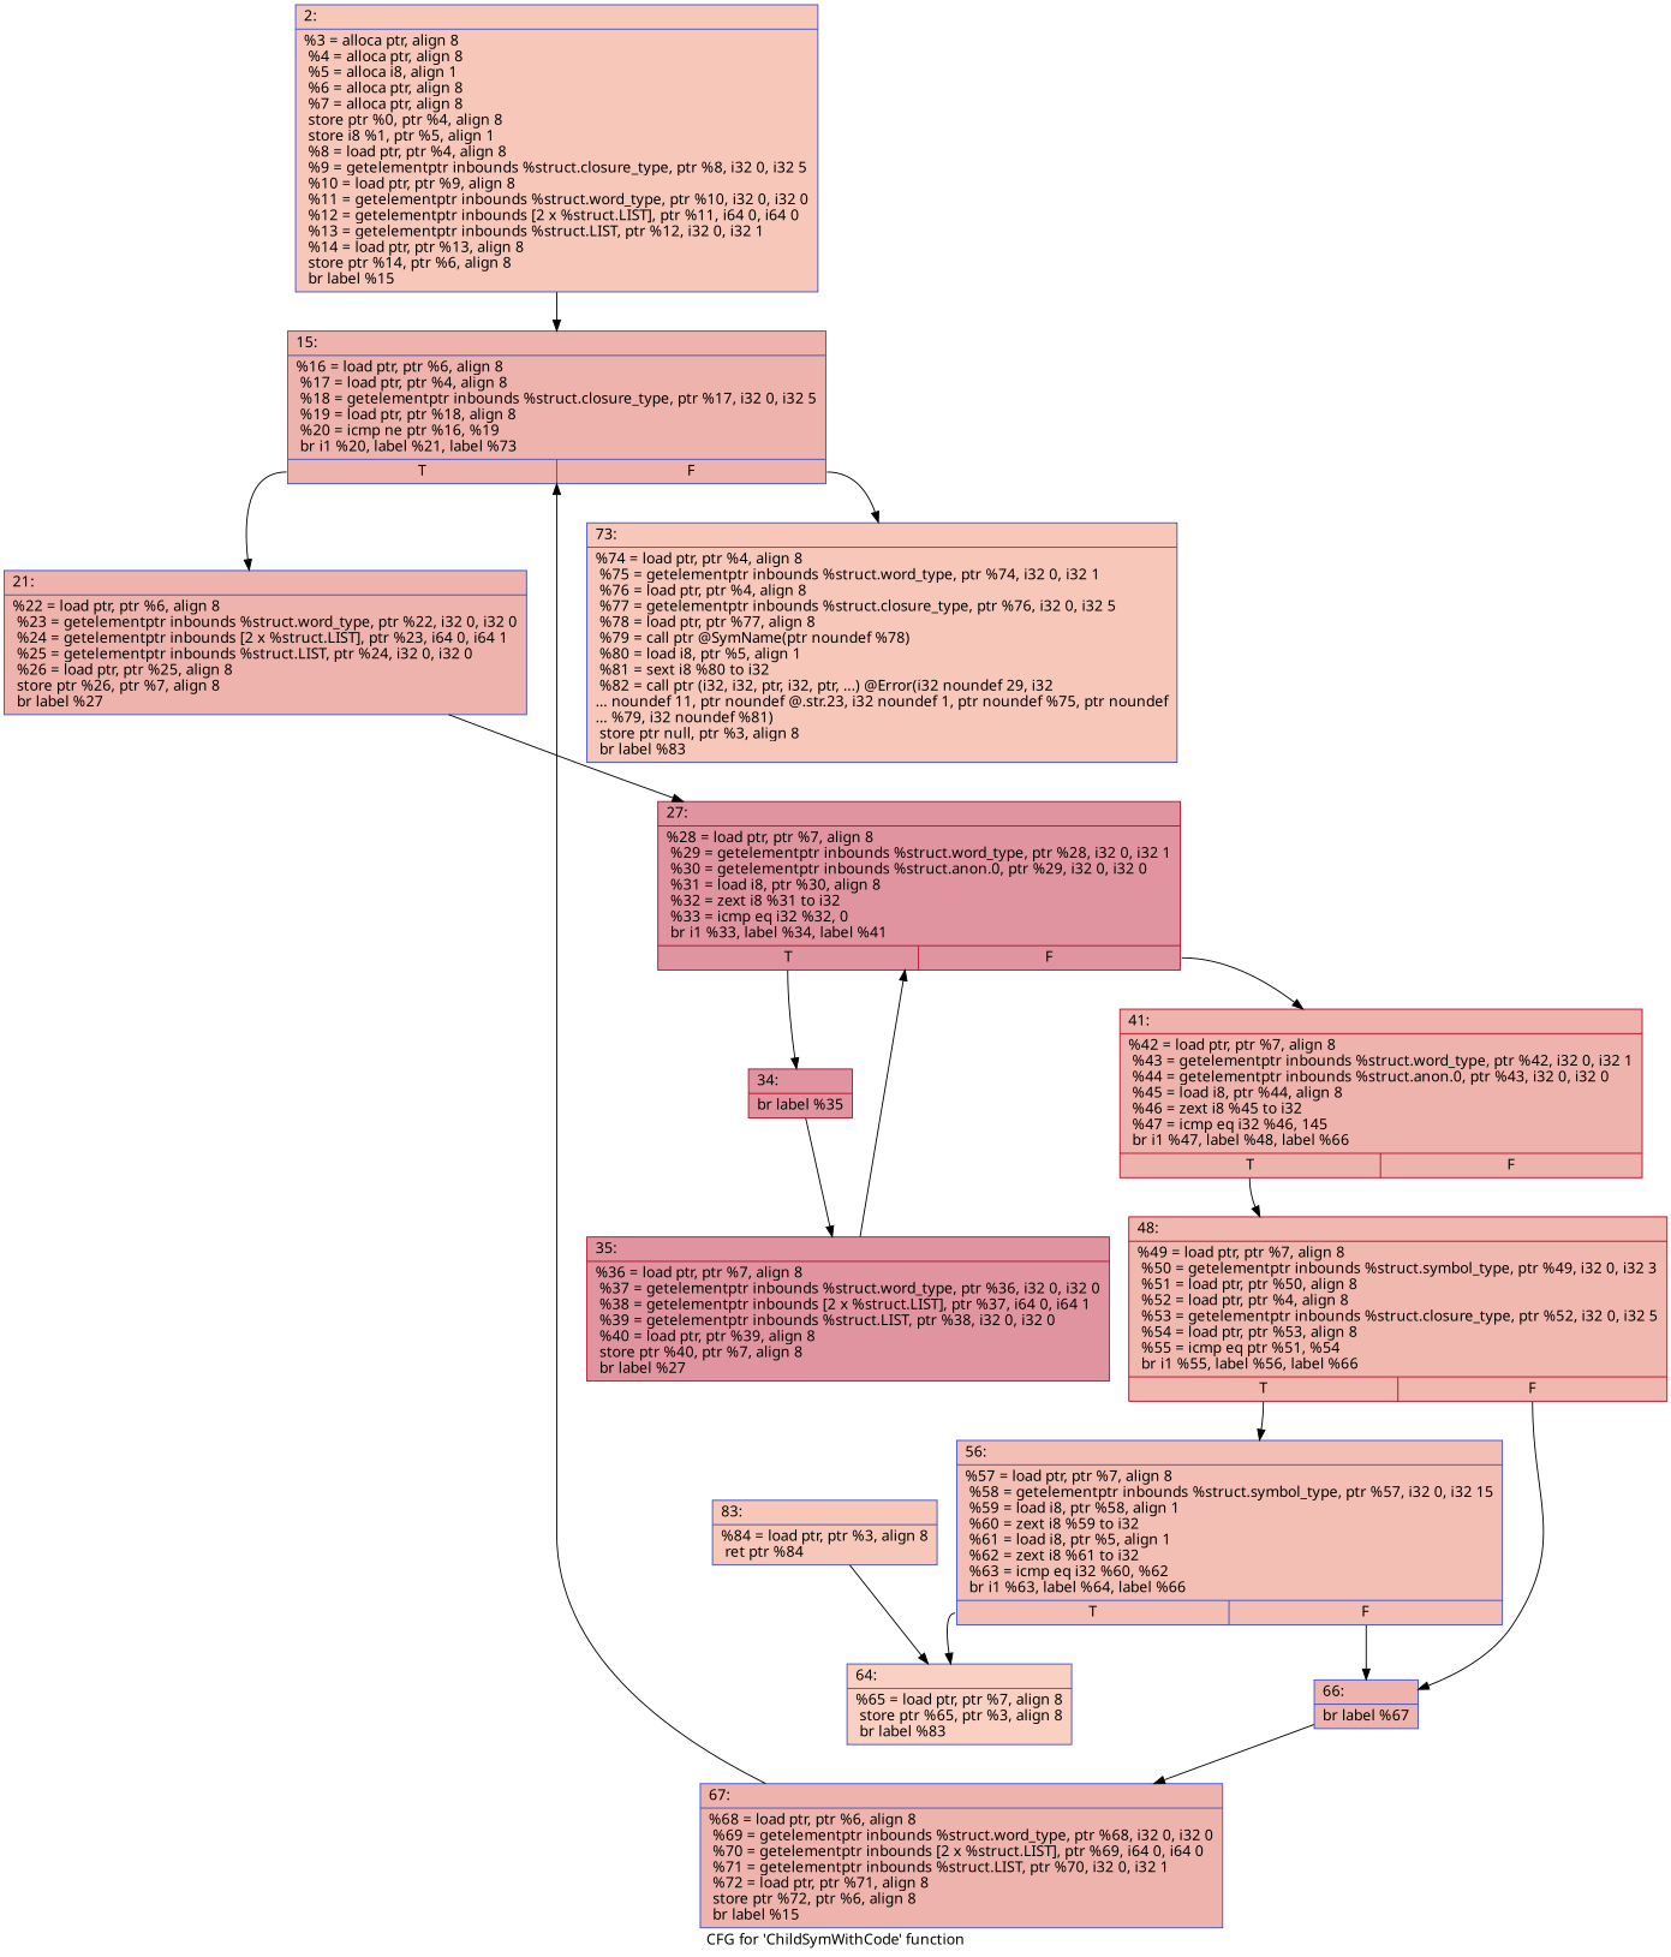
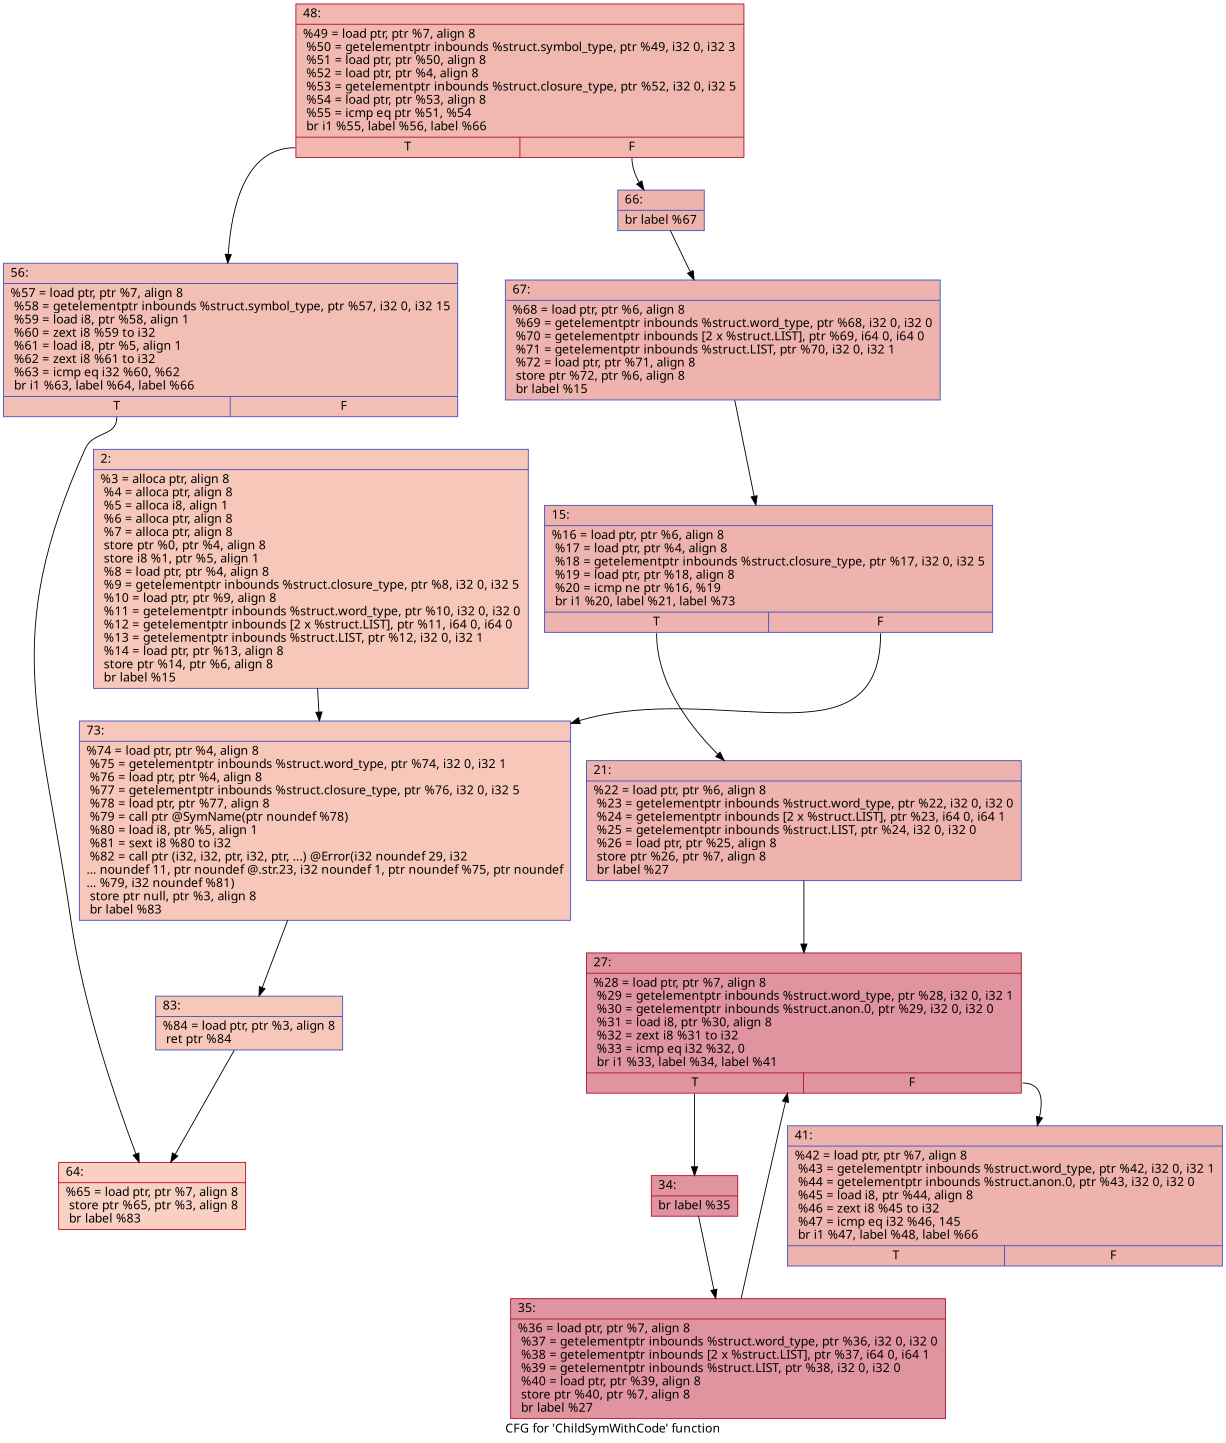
  digraph {
    fontname="Noto Sans"
    label="CFG for 'ChildSymWithCode' function"
    node [color="#3d50c3ff" fillcolor="#d6524470" fontname="Noto Sans" shape=record style=filled]
    edge [fontname="Noto Sans"]
    n1 [fillcolor="#ec7f6370" label="{2:\l|  %3 = alloca ptr, align 8\l  %4 = alloca ptr, align 8\l  %5 = alloca i8, align 1\l  %6 = alloca ptr, align 8\l  %7 = alloca ptr, align 8\l  store ptr %0, ptr %4, align 8\l  store i8 %1, ptr %5, align 1\l  %8 = load ptr, ptr %4, align 8\l  %9 = getelementptr inbounds %struct.closure_type, ptr %8, i32 0, i32 5\l  %10 = load ptr, ptr %9, align 8\l  %11 = getelementptr inbounds %struct.word_type, ptr %10, i32 0, i32 0\l  %12 = getelementptr inbounds [2 x %struct.LIST], ptr %11, i64 0, i64 0\l  %13 = getelementptr inbounds %struct.LIST, ptr %12, i32 0, i32 1\l  %14 = load ptr, ptr %13, align 8\l  store ptr %14, ptr %6, align 8\l  br label %15\l}"]
    n2 [label="{15:\l|  %16 = load ptr, ptr %6, align 8\l  %17 = load ptr, ptr %4, align 8\l  %18 = getelementptr inbounds %struct.closure_type, ptr %17, i32 0, i32 5\l  %19 = load ptr, ptr %18, align 8\l  %20 = icmp ne ptr %16, %19\l  br i1 %20, label %21, label %73\l|{<s0>T|<s1>F}}"]
    n3 [label="{21:\l|  %22 = load ptr, ptr %6, align 8\l  %23 = getelementptr inbounds %struct.word_type, ptr %22, i32 0, i32 0\l  %24 = getelementptr inbounds [2 x %struct.LIST], ptr %23, i64 0, i64 1\l  %25 = getelementptr inbounds %struct.LIST, ptr %24, i32 0, i32 0\l  %26 = load ptr, ptr %25, align 8\l  store ptr %26, ptr %7, align 8\l  br label %27\l}"]
    n4 [fillcolor="#ec7f6370" label="{73:\l|  %74 = load ptr, ptr %4, align 8\l  %75 = getelementptr inbounds %struct.word_type, ptr %74, i32 0, i32 1\l  %76 = load ptr, ptr %4, align 8\l  %77 = getelementptr inbounds %struct.closure_type, ptr %76, i32 0, i32 5\l  %78 = load ptr, ptr %77, align 8\l  %79 = call ptr @SymName(ptr noundef %78)\l  %80 = load i8, ptr %5, align 1\l  %81 = sext i8 %80 to i32\l  %82 = call ptr (i32, i32, ptr, i32, ptr, ...) @Error(i32 noundef 29, i32\l... noundef 11, ptr noundef @.str.23, i32 noundef 1, ptr noundef %75, ptr noundef\l... %79, i32 noundef %81)\l  store ptr null, ptr %3, align 8\l  br label %83\l}"]
    n5 [color="#b70d28ff" fillcolor="#b70d2870" label="{27:\l|  %28 = load ptr, ptr %7, align 8\l  %29 = getelementptr inbounds %struct.word_type, ptr %28, i32 0, i32 1\l  %30 = getelementptr inbounds %struct.anon.0, ptr %29, i32 0, i32 0\l  %31 = load i8, ptr %30, align 8\l  %32 = zext i8 %31 to i32\l  %33 = icmp eq i32 %32, 0\l  br i1 %33, label %34, label %41\l|{<s0>T|<s1>F}}"]
    n6 [fillcolor="#ec7f6370" label="{83:\l|  %84 = load ptr, ptr %3, align 8\l  ret ptr %84\l}"]
    n7 [color="#b70d28ff" fillcolor="#b70d2870" label="{34:\l|  br label %35\l}"]
-   n8 [color="#b70d28ff" label="{41:\l|  %42 = load ptr, ptr %7, align 8\l  %43 = getelementptr inbounds %struct.word_type, ptr %42, i32 0, i32 1\l  %44 = getelementptr inbounds %struct.anon.0, ptr %43, i32 0, i32 0\l  %45 = load i8, ptr %44, align 8\l  %46 = zext i8 %45 to i32\l  %47 = icmp eq i32 %46, 145\l  br i1 %47, label %48, label %66\l|{<s0>T|<s1>F}}"]
-   n9 [fillcolor="#f3947570" label="{64:\l|  %65 = load ptr, ptr %7, align 8\l  store ptr %65, ptr %3, align 8\l  br label %83\l}"]
+   n8 [label="{41:\l|  %42 = load ptr, ptr %7, align 8\l  %43 = getelementptr inbounds %struct.word_type, ptr %42, i32 0, i32 1\l  %44 = getelementptr inbounds %struct.anon.0, ptr %43, i32 0, i32 0\l  %45 = load i8, ptr %44, align 8\l  %46 = zext i8 %45 to i32\l  %47 = icmp eq i32 %46, 145\l  br i1 %47, label %48, label %66\l|{<s0>T|<s1>F}}"]
+   n9 [color="#b70d28ff" fillcolor="#f3947570" label="{64:\l|  %65 = load ptr, ptr %7, align 8\l  store ptr %65, ptr %3, align 8\l  br label %83\l}"]
    n10 [color="#b70d28ff" fillcolor="#b70d2870" label="{35:\l|  %36 = load ptr, ptr %7, align 8\l  %37 = getelementptr inbounds %struct.word_type, ptr %36, i32 0, i32 0\l  %38 = getelementptr inbounds [2 x %struct.LIST], ptr %37, i64 0, i64 1\l  %39 = getelementptr inbounds %struct.LIST, ptr %38, i32 0, i32 0\l  %40 = load ptr, ptr %39, align 8\l  store ptr %40, ptr %7, align 8\l  br label %27\l}"]
    n11 [color="#b70d28ff" fillcolor="#dc5d4a70" label="{48:\l|  %49 = load ptr, ptr %7, align 8\l  %50 = getelementptr inbounds %struct.symbol_type, ptr %49, i32 0, i32 3\l  %51 = load ptr, ptr %50, align 8\l  %52 = load ptr, ptr %4, align 8\l  %53 = getelementptr inbounds %struct.closure_type, ptr %52, i32 0, i32 5\l  %54 = load ptr, ptr %53, align 8\l  %55 = icmp eq ptr %51, %54\l  br i1 %55, label %56, label %66\l|{<s0>T|<s1>F}}"]
    n12 [label="{66:\l|  br label %67\l}"]
    n13 [fillcolor="#e36c5570" label="{56:\l|  %57 = load ptr, ptr %7, align 8\l  %58 = getelementptr inbounds %struct.symbol_type, ptr %57, i32 0, i32 15\l  %59 = load i8, ptr %58, align 1\l  %60 = zext i8 %59 to i32\l  %61 = load i8, ptr %5, align 1\l  %62 = zext i8 %61 to i32\l  %63 = icmp eq i32 %60, %62\l  br i1 %63, label %64, label %66\l|{<s0>T|<s1>F}}"]
    n14 [label="{67:\l|  %68 = load ptr, ptr %6, align 8\l  %69 = getelementptr inbounds %struct.word_type, ptr %68, i32 0, i32 0\l  %70 = getelementptr inbounds [2 x %struct.LIST], ptr %69, i64 0, i64 0\l  %71 = getelementptr inbounds %struct.LIST, ptr %70, i32 0, i32 1\l  %72 = load ptr, ptr %71, align 8\l  store ptr %72, ptr %6, align 8\l  br label %15\l}"]
-   n1 -> n2
+   n1 -> n4
    n2 -> n3 [tailport=s0]
    n2 -> n4 [tailport=s1]
    n3 -> n5
+   n4 -> n6
    n5 -> n7 [tailport=s0]
    n5 -> n8 [tailport=s1]
    n6 -> n9
    n7 -> n10
-   n8 -> n11 [tailport=s0]
    n10 -> n5
    n11 -> n12 [tailport=s1]
    n11 -> n13 [tailport=s0]
    n12 -> n14
    n13 -> n9 [tailport=s0]
-   n13 -> n12 [tailport=s1]
    n14 -> n2
  }
